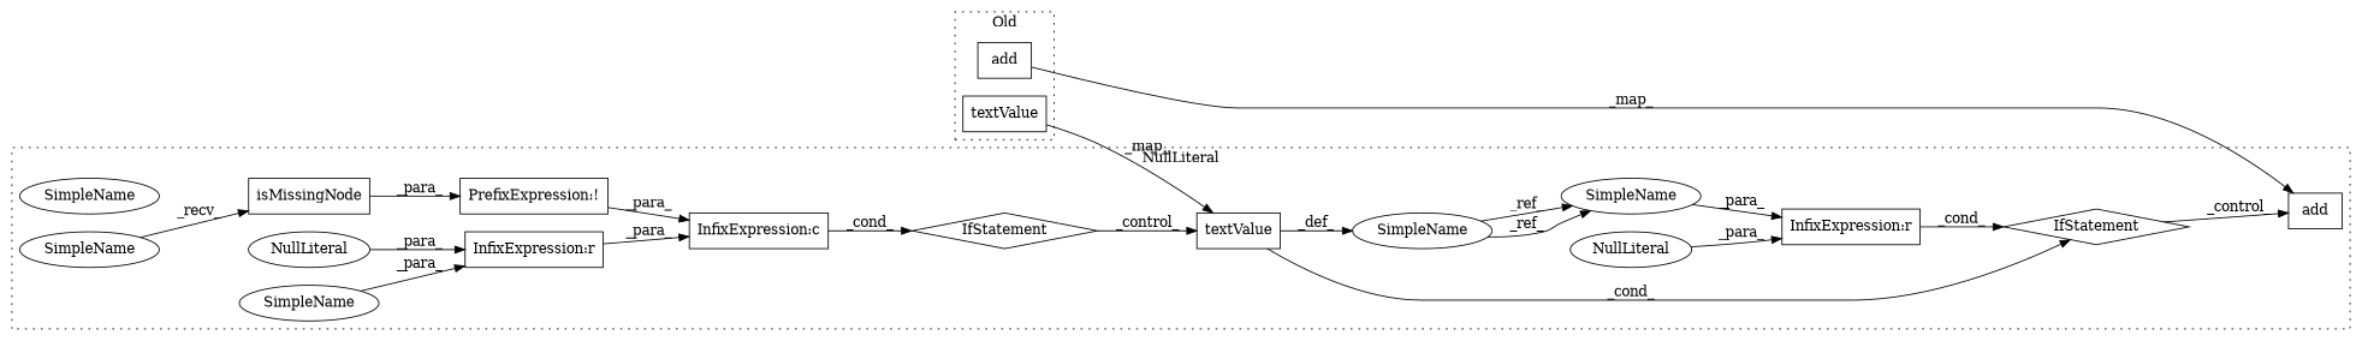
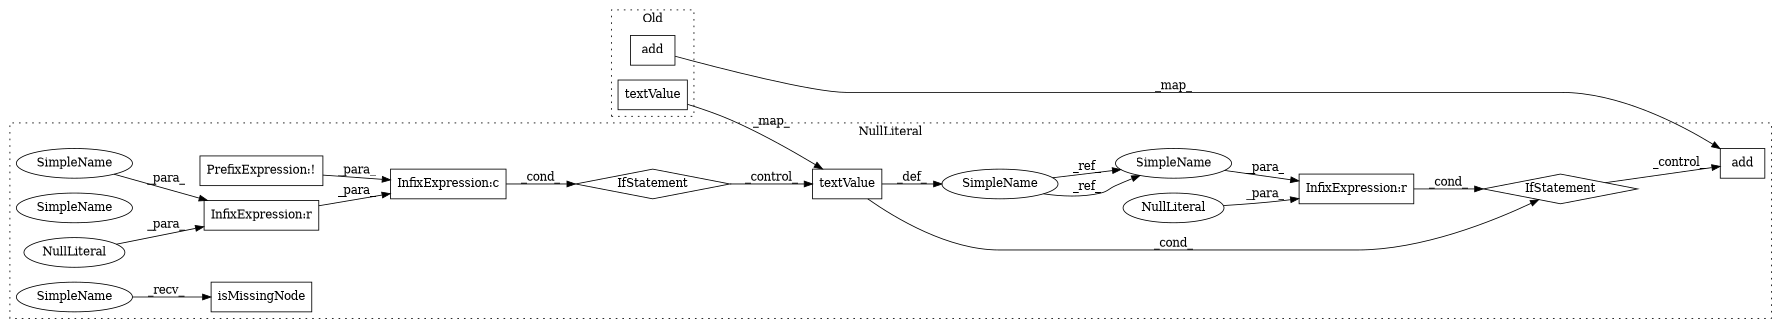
  digraph {
    rankdir=LR
    node [a=32 l=4 s=29955 shape=box]
    n1 [l=11 label=textValue s=28490]
    n2 [l="4,1" label=add s="29662,29683"]
    n3 [l=11 label=textValue s=28663]
    n4 [a=27 label="InfixExpression:r" s=28529]
    n5 [a=33 label=NullLiteral s=28533 shape=ellipse]
    n6 [a=27 label="InfixExpression:c" s=28538]
    n7 [l=15 label=isMissingNode s=28566]
    n8 [a=38 l=1 label="PrefixExpression:!" s=28543]
    n9 [a=25 l="4,2" label=IfStatement s="28503,28582" shape=diamond]
    n10 [a=27 label="InfixExpression:r" s=29975]
    n11 [l="4,1" label=add s="30231,30252"]
    n12 [a=33 label=NullLiteral s=29979 shape=ellipse]
    n13 [a=25 l="4,2" label=IfStatement s="29951,29983" shape=diamond]
    n14 [a=42 l=20 label=SimpleName s=28618 shape=ellipse]
    n15 [a=42 l=20 label=SimpleName shape=ellipse]
    n16 [a=42 l=20 label=SimpleName shape=ellipse]
    n17 [a=42 l=21 label=SimpleName s=28544 shape=ellipse]
    n18 [a=42 l=21 label=SimpleName s=28508 shape=ellipse]
    subgraph cluster_1 {
      label=Old
      style=dotted
      n1
      n2
    }
    subgraph cluster_2 {
      label=NullLiteral
      style=dotted
      n3
      n4
      n5
      n6
      n7
      n8
      n9
      n10
      n11
      n12
      n13
      n14
      n15
      n16
      n17
      n18
    }
    n1 -> n3 [label=_map_]
    n2 -> n11 [label=_map_]
    n3 -> n13 [label=_cond_]
    n3 -> n14 [label=_def_]
    n4 -> n6 [label=_para_]
    n5 -> n4 [label=_para_]
    n6 -> n9 [label=_cond_]
-   n7 -> n8 [label=_para_]
    n8 -> n6 [label=_para_]
    n9 -> n3 [label=_control_]
    n10 -> n13 [label=_cond_]
    n12 -> n10 [label=_para_]
    n13 -> n11 [label=_control_]
    n14 -> n16 [label=_ref_]
    n14 -> n16 [label=_ref_]
    n16 -> n10 [label=_para_]
    n17 -> n7 [label=_recv_]
    n18 -> n4 [label=_para_]
  }
